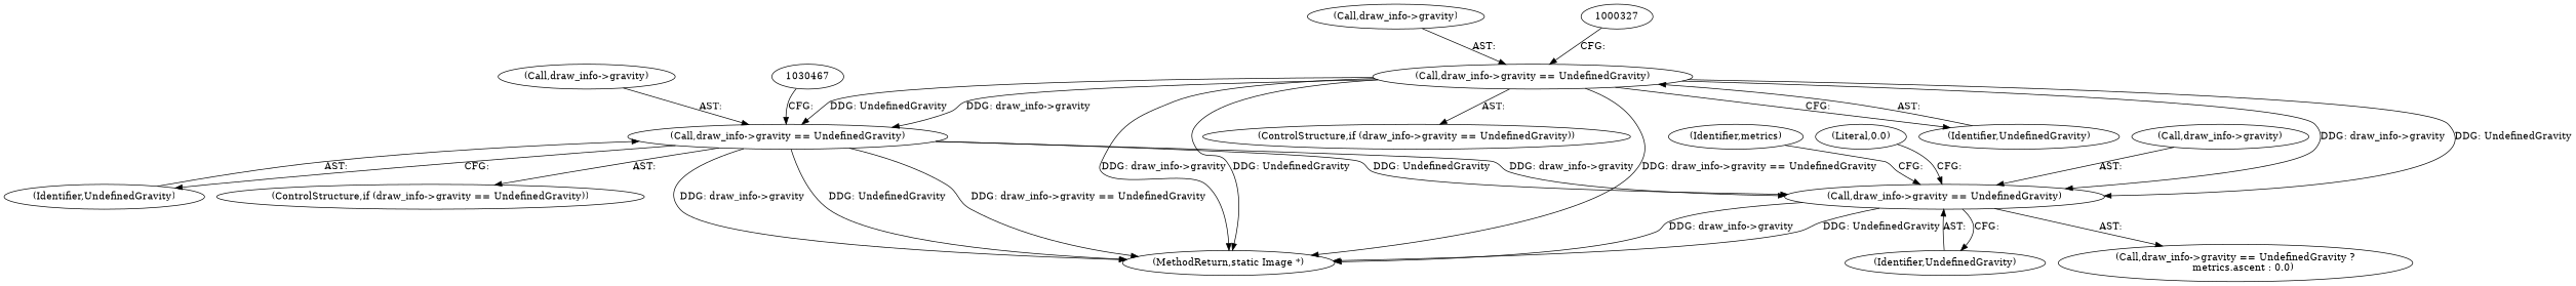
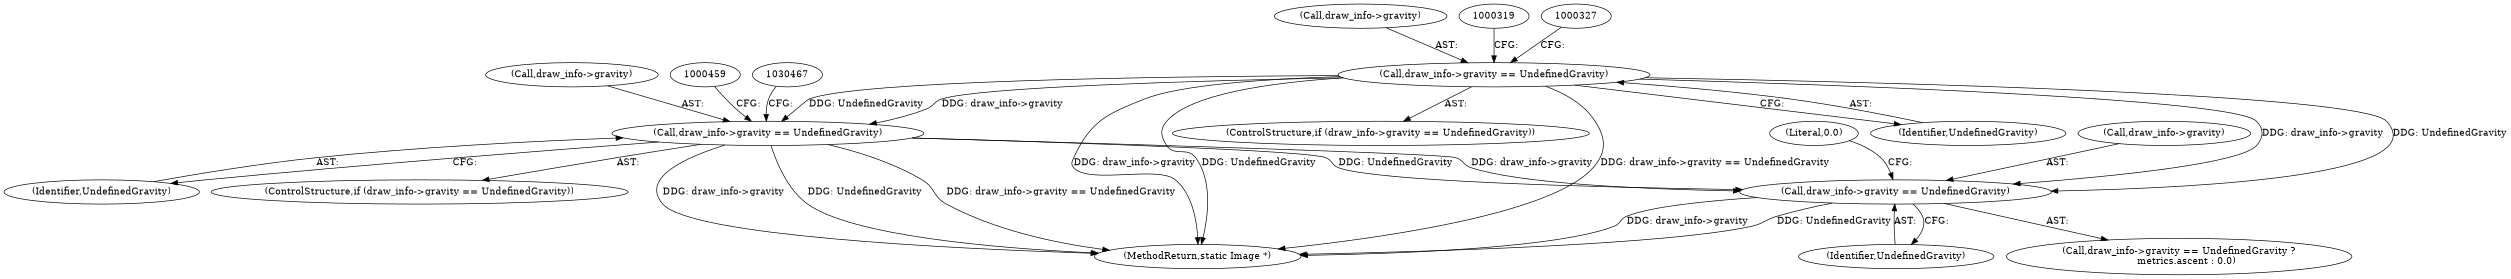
  digraph {
    n1 [label="(Call,draw_info->gravity == UndefinedGravity)"]
    n2 [label="(Call,draw_info->gravity == UndefinedGravity ?\n     metrics.ascent : 0.0)"]
    n3 [label="(MethodReturn,static Image *)"]
    n4 [label="(Identifier,UndefinedGravity)"]
    n5 [label="(Call,draw_info->gravity == UndefinedGravity)"]
    n6 [label="(Call,draw_info->gravity == UndefinedGravity)"]
    n7 [label="(ControlStructure,if (draw_info->gravity == UndefinedGravity))"]
    n8 [label="(Identifier,UndefinedGravity)"]
    n9 [label="(Identifier,UndefinedGravity)"]
    n10 [label="(ControlStructure,if (draw_info->gravity == UndefinedGravity))"]
    n11 [label="(Call,draw_info->gravity)"]
-   n12 [label="(Identifier,metrics)"]
    n13 [label="(Literal,0.0)"]
    n14 [label="(Call,draw_info->gravity)"]
    n15 [label="(Call,draw_info->gravity)"]
+   1000319
    1000327
+   1000459
    n19 [label=1030467]
    n1 -> n2 [label="AST: "]
    n1 -> n3 [label="DDG: UndefinedGravity"]
    n1 -> n3 [label="DDG: draw_info->gravity"]
    n1 -> n4 [label="CFG: "]
    n4 -> n1 [label="AST: "]
    n5 -> n1 [label="DDG: draw_info->gravity"]
    n5 -> n1 [label="DDG: UndefinedGravity"]
    n5 -> n3 [label="DDG: draw_info->gravity == UndefinedGravity"]
    n5 -> n3 [label="DDG: draw_info->gravity"]
    n5 -> n3 [label="DDG: UndefinedGravity"]
    n5 -> n6 [label="DDG: draw_info->gravity"]
    n5 -> n6 [label="DDG: UndefinedGravity"]
    n5 -> n7 [label="AST: "]
    n5 -> n8 [label="CFG: "]
    n6 -> n1 [label="DDG: draw_info->gravity"]
    n6 -> n1 [label="DDG: UndefinedGravity"]
    n6 -> n3 [label="DDG: UndefinedGravity"]
    n6 -> n3 [label="DDG: draw_info->gravity == UndefinedGravity"]
    n6 -> n3 [label="DDG: draw_info->gravity"]
    n6 -> n9 [label="CFG: "]
    n6 -> n10 [label="AST: "]
    n8 -> n5 [label="AST: "]
    n9 -> n6 [label="AST: "]
    n11 -> n6 [label="AST: "]
-   n12 -> n1 [label="CFG: "]
    n13 -> n1 [label="CFG: "]
    n14 -> n5 [label="AST: "]
    n15 -> n1 [label="AST: "]
+   1000319 -> n5 [label="CFG: "]
    1000327 -> n5 [label="CFG: "]
+   1000459 -> n6 [label="CFG: "]
    n19 -> n6 [label="CFG: "]
  }
